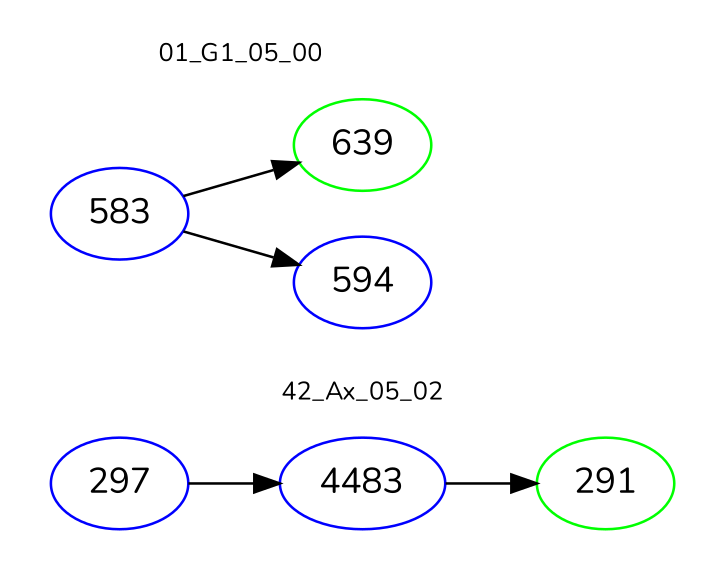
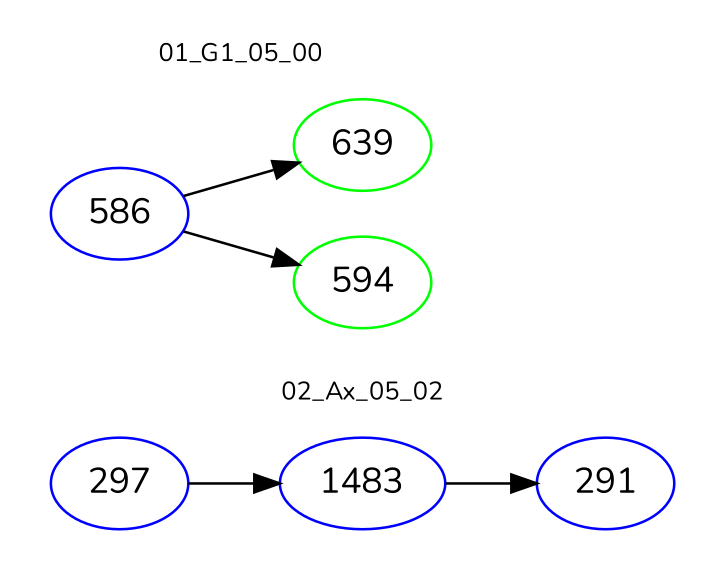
  digraph {
    fontname=Nunito
    rankdir=LR
    node [color=blue fontname=Nunito]
    edge [color=black fontname=Nunito]
    n1 [label=297]
-   n2 [color=green label=291]
-   n3 [label=4483]
-   n4 [label=583]
-   n5 [label=594]
+   n2 [label=291]
+   n3 [label=1483]
+   n4 [label=586]
+   n5 [color=green label=594]
    n6 [color=green label=639]
    subgraph cluster_1 {
      color=white
      fontsize=10
-     label="42_Ax_05_02"
+     label="02_Ax_05_02"
      n1
      n2
      n3
    }
    subgraph cluster_2 {
      color=white
      fontsize=10
      label="01_G1_05_00"
      n4
      n5
      n6
    }
    n1 -> n3
    n3 -> n2
    n4 -> n5
    n4 -> n6
  }
